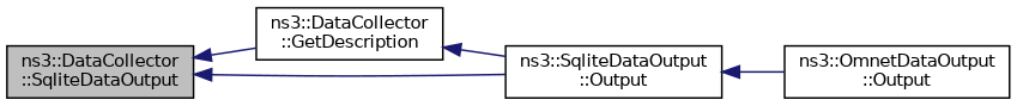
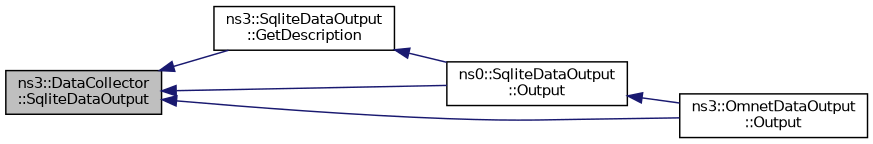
  digraph {
    rankdir=LR
    node [color=black fillcolor=white fontname=Helvetica fontsize=10 shape=record style=filled]
    edge [color=midnightblue dir=back fontname=Helvetica fontsize=10 labelfontname=Helvetica labelfontsize=10 style=solid]
    n1 [fillcolor=grey75 fontcolor=black height=0.2 label="ns3::DataCollector\l::SqliteDataOutput" width=0.4]
-   n2 [height=0.2 label="ns3::DataCollector\l::GetDescription" width=0.4]
+   n2 [height=0.2 label="ns3::SqliteDataOutput\l::GetDescription" width=0.4]
    n3 [height=0.2 label="ns3::OmnetDataOutput\l::Output" width=0.4]
-   n4 [height=0.2 label="ns3::SqliteDataOutput\l::Output" width=0.4]
+   n4 [height=0.2 label="ns0::SqliteDataOutput\l::Output" width=0.4]
    n1 -> n2
+   n1 -> n3
    n1 -> n4
    n2 -> n4
    n4 -> n3
  }
